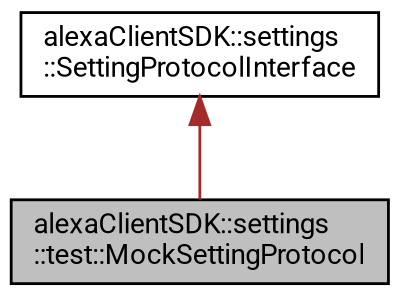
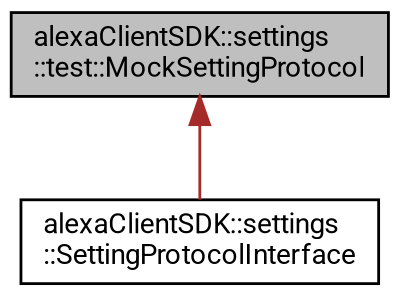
  digraph {
    fontname=Roboto
    node [color=black fontname=Roboto fontsize=10 shape=record style=filled]
    n1 [fillcolor=grey75 fontcolor=black height=0.2 label="alexaClientSDK::settings\l::test::MockSettingProtocol" width=0.4]
    n2 [fillcolor=white height=0.2 label="alexaClientSDK::settings\l::SettingProtocolInterface" width=0.4]
-   n2 -> n1 [color=brown dir=back fontname=Roboto fontsize=10 labelfontname=Helvetica labelfontsize=10 style=solid]
+   n1 -> n2 [color=brown dir=back fontname=Roboto fontsize=10 labelfontname=Helvetica labelfontsize=10 style=solid]
  }
